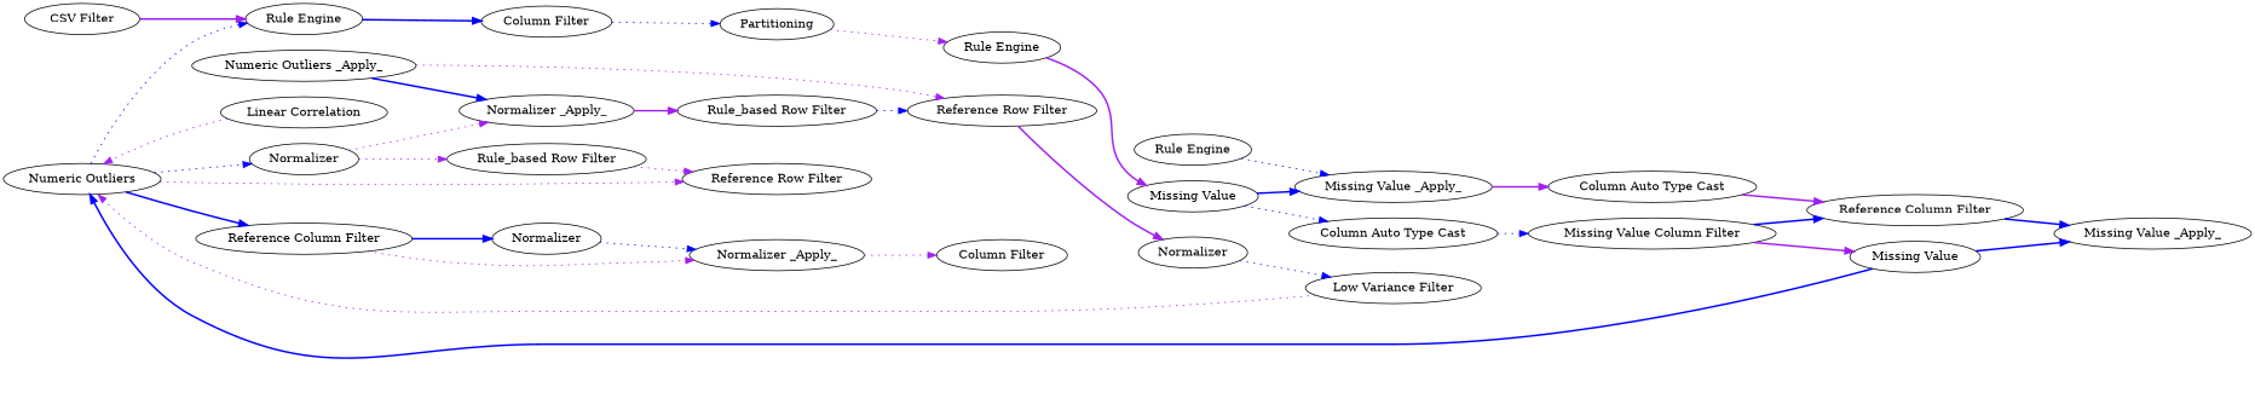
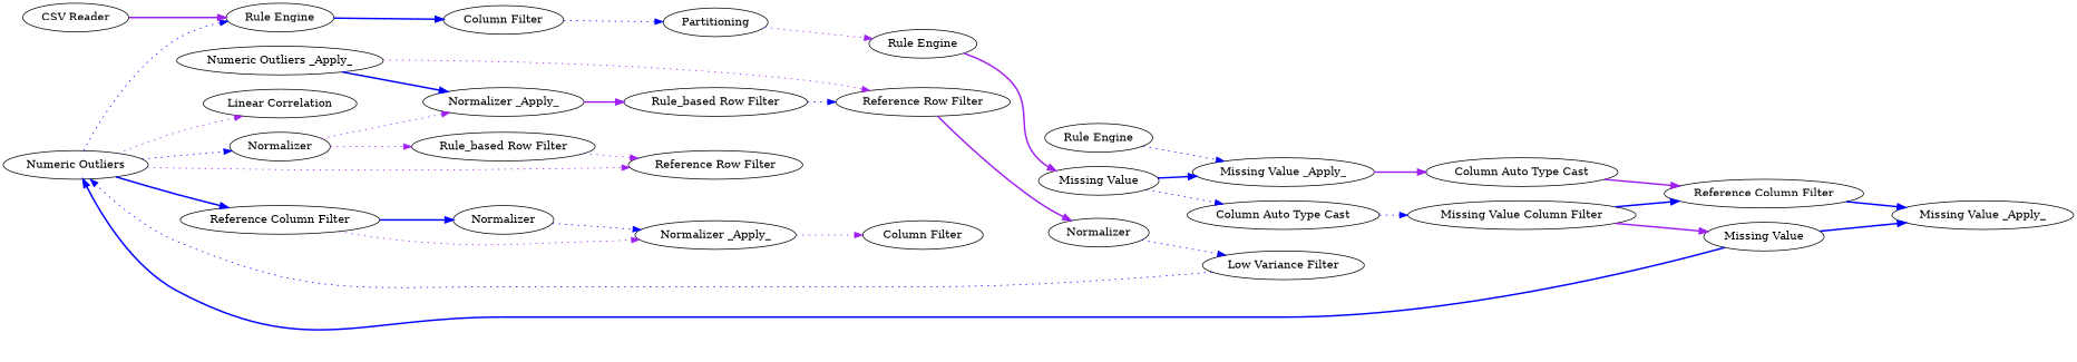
  digraph {
    rankdir=LR
    edge [color=blue style=dotted]
    n1 [label="Numeric Outliers"]
    n2 [label="Reference Column Filter"]
    n3 [label="Rule Engine"]
    n4 [label="Reference Row Filter"]
    n5 [label=Normalizer]
    n6 [label=Normalizer]
    n7 [label="Normalizer _Apply_"]
    n8 [label="Column Filter"]
    n9 [label="Numeric Outliers _Apply_"]
    n10 [label="Reference Row Filter"]
    n11 [label="Normalizer _Apply_"]
    n12 [label="Rule_based Row Filter"]
    n13 [label="Column Filter"]
    n14 [label=Normalizer]
    n15 [label="Low Variance Filter"]
    n16 [label="Linear Correlation"]
    n17 [label="Rule_based Row Filter"]
    n18 [label="Missing Value"]
    n19 [label="Missing Value _Apply_"]
    n20 [label=Partitioning]
    n21 [label="Rule Engine"]
    n22 [label="Rule Engine"]
    n23 [label="Missing Value _Apply_"]
    n24 [label="Column Auto Type Cast"]
    n25 [label="Reference Column Filter"]
    n26 [label="Missing Value"]
    n27 [label="Column Auto Type Cast"]
    n28 [label="Missing Value Column Filter"]
-   n29 [label="CSV Filter"]
+   n29 [label="CSV Reader"]
    n1 -> n2 [style=bold]
    n1 -> n3
    n1 -> n4 [color=purple]
    n1 -> n5
    n2 -> n6 [style=bold]
    n2 -> n7 [color=purple]
    n3 -> n8 [style=bold]
    n5 -> n11 [color=purple]
    n5 -> n12 [color=purple]
    n6 -> n7
    n7 -> n13 [color=purple]
    n8 -> n20
    n9 -> n10 [color=purple]
    n9 -> n11 [style=bold]
    n10 -> n14 [color=purple style=bold]
    n11 -> n17 [color=purple style=bold]
    n12 -> n4 [color=purple]
    n14 -> n15
-   n15 -> n1 [color=purple]
-   n16 -> n1 [color=purple]
+   n15 -> n1
+   n1 -> n16 [color=purple]
    n17 -> n10
    n18 -> n1 [style=bold]
    n18 -> n19 [style=bold]
    n20 -> n21 [color=purple]
    n21 -> n26 [color=purple style=bold]
    n22 -> n23
    n23 -> n24 [color=purple style=bold]
    n24 -> n25 [color=purple style=bold]
    n25 -> n19 [style=bold]
    n26 -> n23 [style=bold]
    n26 -> n27
    n27 -> n28
    n28 -> n18 [color=purple style=bold]
    n28 -> n25 [style=bold]
    n29 -> n3 [color=purple style=bold]
  }
